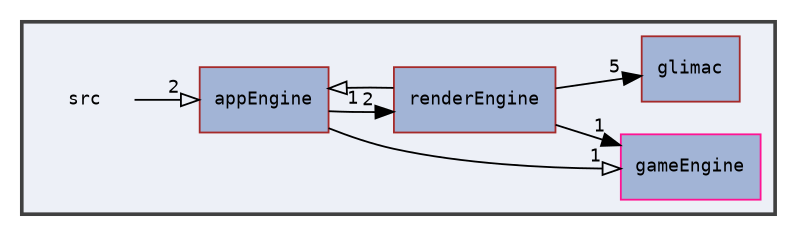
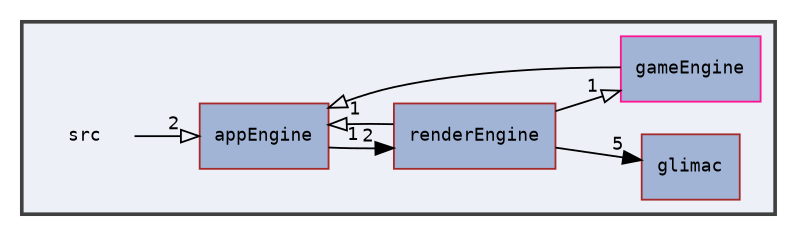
  digraph {
    compound=true
    fontname="DejaVu Sans Mono"
    rankdir=LR
    node [color=brown fontname="DejaVu Sans Mono" fontsize=10 shape=box fillcolor="#a2b4d6" style="filled,"]
    edge [arrowhead=onormal fontname="DejaVu Sans Mono" fontsize=10 headlabel=1 labeldistance=1.5 labelfontname=Helvetica labelfontsize=10]
    n1 [color=deeppink label=src shape=plaintext fillcolor="" style=""]
    n2 [label=appEngine]
    n3 [color=deeppink label=gameEngine]
    n4 [label=glimac]
    n5 [label=renderEngine]
    subgraph cluster_1 {
      bgcolor="#edf0f7"
      fontsize=10
      pencolor=grey25
      style="filled,bold,"
      n1
      n2
      n3
      n4
      n5
    }
    n1 -> n2 [headlabel=2]
-   n2 -> n3
+   n3 -> n2
    n2 -> n5 [arrowhead=normal headlabel=2]
    n5 -> n2
-   n5 -> n3 [arrowhead=normal]
+   n5 -> n3
    n5 -> n4 [arrowhead=normal headlabel=5]
  }
